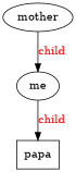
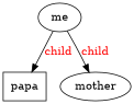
  digraph {
    edge [fontcolor=red]
    n1 [label=papa shape=box]
    me
    n3 [label=mother]
    me -> n1 [label=child]
-   n3 -> me [label=child]
+   me -> n3 [label=child]
  }
